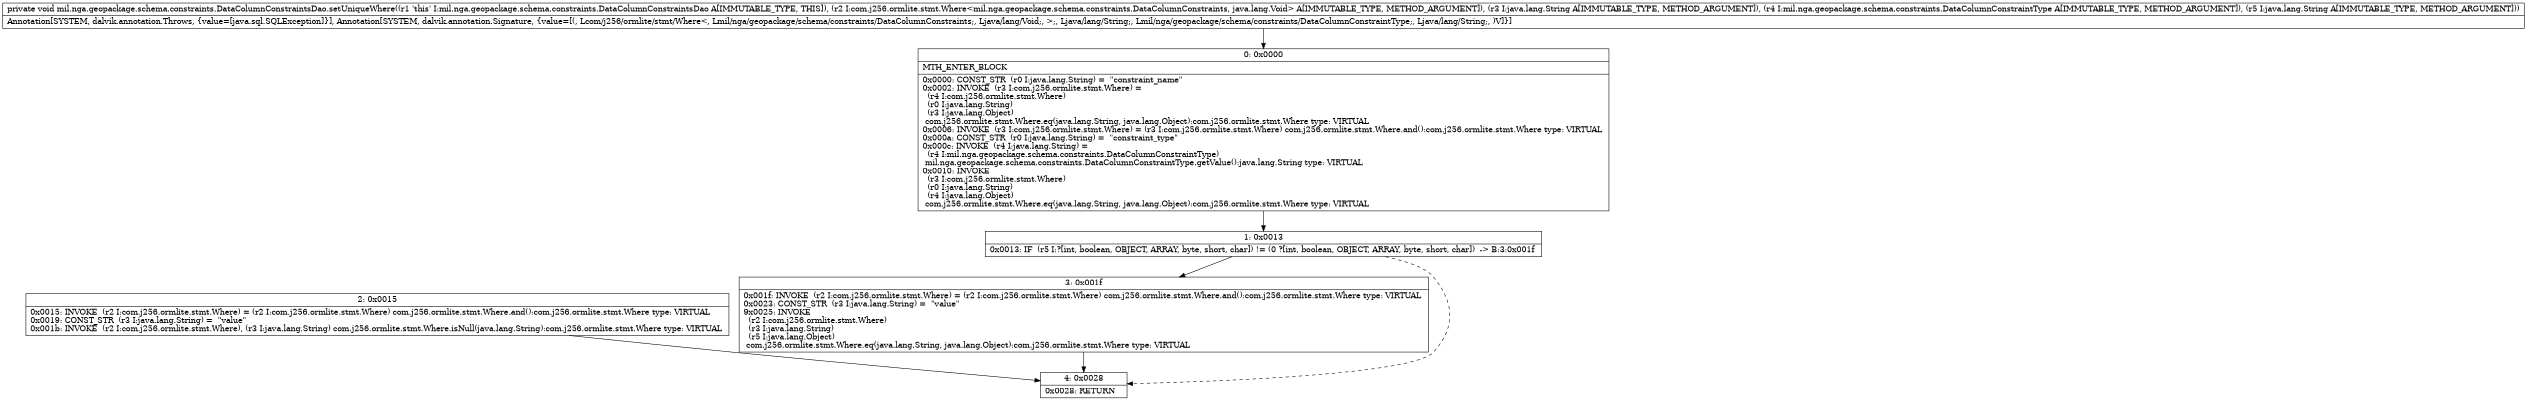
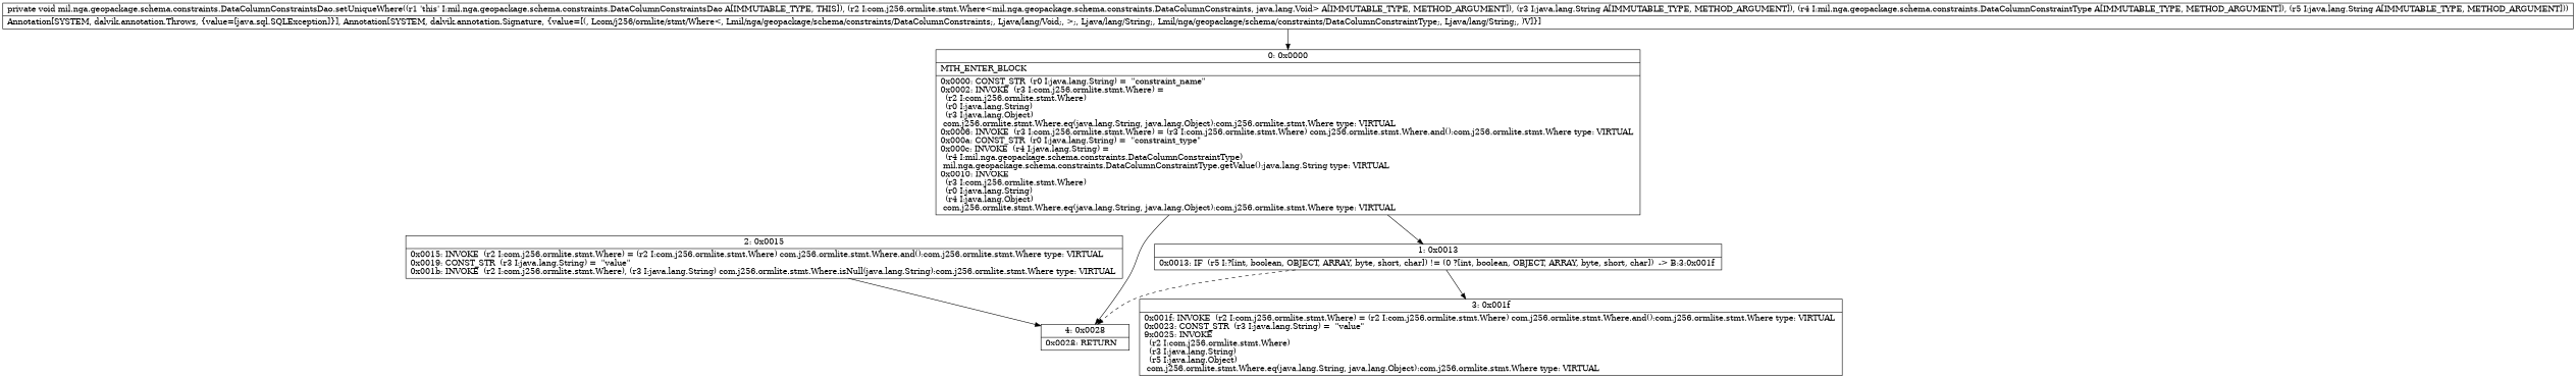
  digraph {
    node [shape=record]
-   n1 [label="{0\:\ 0x0000|MTH_ENTER_BLOCK\l|0x0000: CONST_STR  (r0 I:java.lang.String) =  \"constraint_name\" \l0x0002: INVOKE  (r3 I:com.j256.ormlite.stmt.Where) = \l  (r4 I:com.j256.ormlite.stmt.Where)\l  (r0 I:java.lang.String)\l  (r3 I:java.lang.Object)\l com.j256.ormlite.stmt.Where.eq(java.lang.String, java.lang.Object):com.j256.ormlite.stmt.Where type: VIRTUAL \l0x0006: INVOKE  (r3 I:com.j256.ormlite.stmt.Where) = (r3 I:com.j256.ormlite.stmt.Where) com.j256.ormlite.stmt.Where.and():com.j256.ormlite.stmt.Where type: VIRTUAL \l0x000a: CONST_STR  (r0 I:java.lang.String) =  \"constraint_type\" \l0x000c: INVOKE  (r4 I:java.lang.String) = \l  (r4 I:mil.nga.geopackage.schema.constraints.DataColumnConstraintType)\l mil.nga.geopackage.schema.constraints.DataColumnConstraintType.getValue():java.lang.String type: VIRTUAL \l0x0010: INVOKE  \l  (r3 I:com.j256.ormlite.stmt.Where)\l  (r0 I:java.lang.String)\l  (r4 I:java.lang.Object)\l com.j256.ormlite.stmt.Where.eq(java.lang.String, java.lang.Object):com.j256.ormlite.stmt.Where type: VIRTUAL \l}"]
+   n1 [label="{0\:\ 0x0000|MTH_ENTER_BLOCK\l|0x0000: CONST_STR  (r0 I:java.lang.String) =  \"constraint_name\" \l0x0002: INVOKE  (r3 I:com.j256.ormlite.stmt.Where) = \l  (r2 I:com.j256.ormlite.stmt.Where)\l  (r0 I:java.lang.String)\l  (r3 I:java.lang.Object)\l com.j256.ormlite.stmt.Where.eq(java.lang.String, java.lang.Object):com.j256.ormlite.stmt.Where type: VIRTUAL \l0x0006: INVOKE  (r3 I:com.j256.ormlite.stmt.Where) = (r3 I:com.j256.ormlite.stmt.Where) com.j256.ormlite.stmt.Where.and():com.j256.ormlite.stmt.Where type: VIRTUAL \l0x000a: CONST_STR  (r0 I:java.lang.String) =  \"constraint_type\" \l0x000c: INVOKE  (r4 I:java.lang.String) = \l  (r4 I:mil.nga.geopackage.schema.constraints.DataColumnConstraintType)\l mil.nga.geopackage.schema.constraints.DataColumnConstraintType.getValue():java.lang.String type: VIRTUAL \l0x0010: INVOKE  \l  (r3 I:com.j256.ormlite.stmt.Where)\l  (r0 I:java.lang.String)\l  (r4 I:java.lang.Object)\l com.j256.ormlite.stmt.Where.eq(java.lang.String, java.lang.Object):com.j256.ormlite.stmt.Where type: VIRTUAL \l}"]
    n2 [label="{1\:\ 0x0013|0x0013: IF  (r5 I:?[int, boolean, OBJECT, ARRAY, byte, short, char]) != (0 ?[int, boolean, OBJECT, ARRAY, byte, short, char])  \-\> B:3:0x001f \l}"]
    n3 [label="{3\:\ 0x001f|0x001f: INVOKE  (r2 I:com.j256.ormlite.stmt.Where) = (r2 I:com.j256.ormlite.stmt.Where) com.j256.ormlite.stmt.Where.and():com.j256.ormlite.stmt.Where type: VIRTUAL \l0x0023: CONST_STR  (r3 I:java.lang.String) =  \"value\" \l9x0025: INVOKE  \l  (r2 I:com.j256.ormlite.stmt.Where)\l  (r3 I:java.lang.String)\l  (r5 I:java.lang.Object)\l com.j256.ormlite.stmt.Where.eq(java.lang.String, java.lang.Object):com.j256.ormlite.stmt.Where type: VIRTUAL \l}"]
    n4 [label="{4\:\ 0x0028|0x0028: RETURN   \l}"]
    n5 [label="{2\:\ 0x0015|0x0015: INVOKE  (r2 I:com.j256.ormlite.stmt.Where) = (r2 I:com.j256.ormlite.stmt.Where) com.j256.ormlite.stmt.Where.and():com.j256.ormlite.stmt.Where type: VIRTUAL \l0x0019: CONST_STR  (r3 I:java.lang.String) =  \"value\" \l0x001b: INVOKE  (r2 I:com.j256.ormlite.stmt.Where), (r3 I:java.lang.String) com.j256.ormlite.stmt.Where.isNull(java.lang.String):com.j256.ormlite.stmt.Where type: VIRTUAL \l}"]
    n6 [label="{private void mil.nga.geopackage.schema.constraints.DataColumnConstraintsDao.setUniqueWhere((r1 'this' I:mil.nga.geopackage.schema.constraints.DataColumnConstraintsDao A[IMMUTABLE_TYPE, THIS]), (r2 I:com.j256.ormlite.stmt.Where\<mil.nga.geopackage.schema.constraints.DataColumnConstraints, java.lang.Void\> A[IMMUTABLE_TYPE, METHOD_ARGUMENT]), (r3 I:java.lang.String A[IMMUTABLE_TYPE, METHOD_ARGUMENT]), (r4 I:mil.nga.geopackage.schema.constraints.DataColumnConstraintType A[IMMUTABLE_TYPE, METHOD_ARGUMENT]), (r5 I:java.lang.String A[IMMUTABLE_TYPE, METHOD_ARGUMENT]))  | Annotation[SYSTEM, dalvik.annotation.Throws, \{value=[java.sql.SQLException]\}], Annotation[SYSTEM, dalvik.annotation.Signature, \{value=[(, Lcom\/j256\/ormlite\/stmt\/Where\<, Lmil\/nga\/geopackage\/schema\/constraints\/DataColumnConstraints;, Ljava\/lang\/Void;, \>;, Ljava\/lang\/String;, Lmil\/nga\/geopackage\/schema\/constraints\/DataColumnConstraintType;, Ljava\/lang\/String;, )V]\}]\l}"]
    n1 -> n2
    n2 -> n3
    n2 -> n4 [style=dashed]
-   n3 -> n4
+   n1 -> n4
    n5 -> n4
    n6 -> n1
  }
